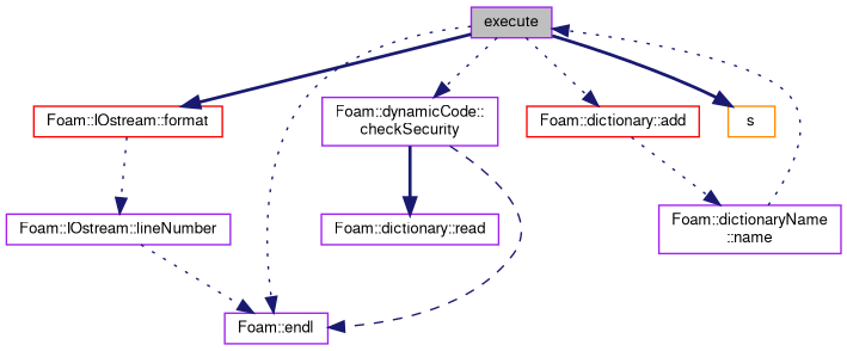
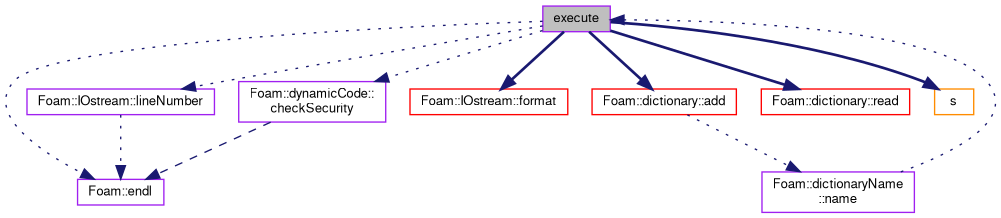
  digraph {
    rankdir=TB
    node [color=purple fontname=FreeSans fontsize=10 shape=record]
    edge [color=midnightblue fontname=FreeSans fontsize=10 labelfontname=FreeSans labelfontsize=10 style=dotted]
    n1 [fillcolor=grey75 fontcolor=black height=0.2 label=execute style=filled width=0.4]
    n2 [color=red height=0.2 label="Foam::dictionary::add" width=0.4]
    n3 [height=0.2 label="Foam::endl" width=0.4]
    n4 [height=0.2 label="Foam::dynamicCode::\lcheckSecurity" width=0.4]
    n5 [color=red height=0.2 label="Foam::IOstream::format" width=0.4]
    n6 [height=0.2 label="Foam::IOstream::lineNumber" width=0.4]
-   n7 [height=0.2 label="Foam::dictionary::read" width=0.4]
+   n7 [color=red height=0.2 label="Foam::dictionary::read" width=0.4]
    n8 [color=darkorange height=0.2 label=s width=0.4]
    n9 [height=0.2 label="Foam::dictionaryName\l::name" width=0.4]
-   n1 -> n2
+   n1 -> n2 [style=bold]
    n1 -> n3
    n1 -> n4
    n1 -> n5 [style=bold]
-   n5 -> n6
-   n4 -> n7 [style=bold]
+   n1 -> n6
+   n1 -> n7 [style=bold]
    n1 -> n8 [style=bold]
    n2 -> n9
    n4 -> n3 [style=dashed]
    n6 -> n3
    n9 -> n1
  }
